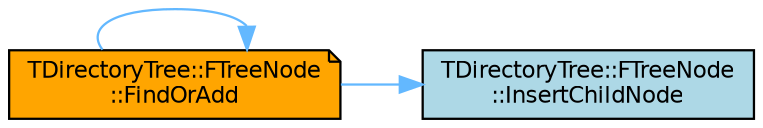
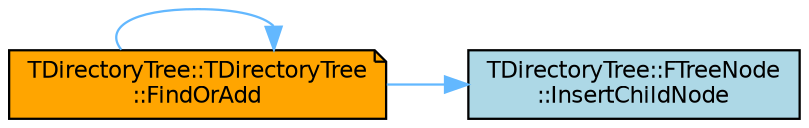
  digraph {
    rankdir=RL
    node [color=black fontname=Helvetica fontsize=10 style=filled]
    edge [color=steelblue1 dir=back fontname=Helvetica fontsize=10 labelfontname=Helvetica labelfontsize=10 style=solid]
    n1 [fillcolor=lightblue fontcolor=black height=0.2 label="TDirectoryTree::FTreeNode\l::InsertChildNode" shape=box width=0.4]
-   n2 [fillcolor=orange height=0.2 label="TDirectoryTree::FTreeNode\l::FindOrAdd" shape=note width=0.4]
+   n2 [fillcolor=orange height=0.2 label="TDirectoryTree::TDirectoryTree\l::FindOrAdd" shape=note width=0.4]
    n1 -> n2
    n2 -> n2
  }
